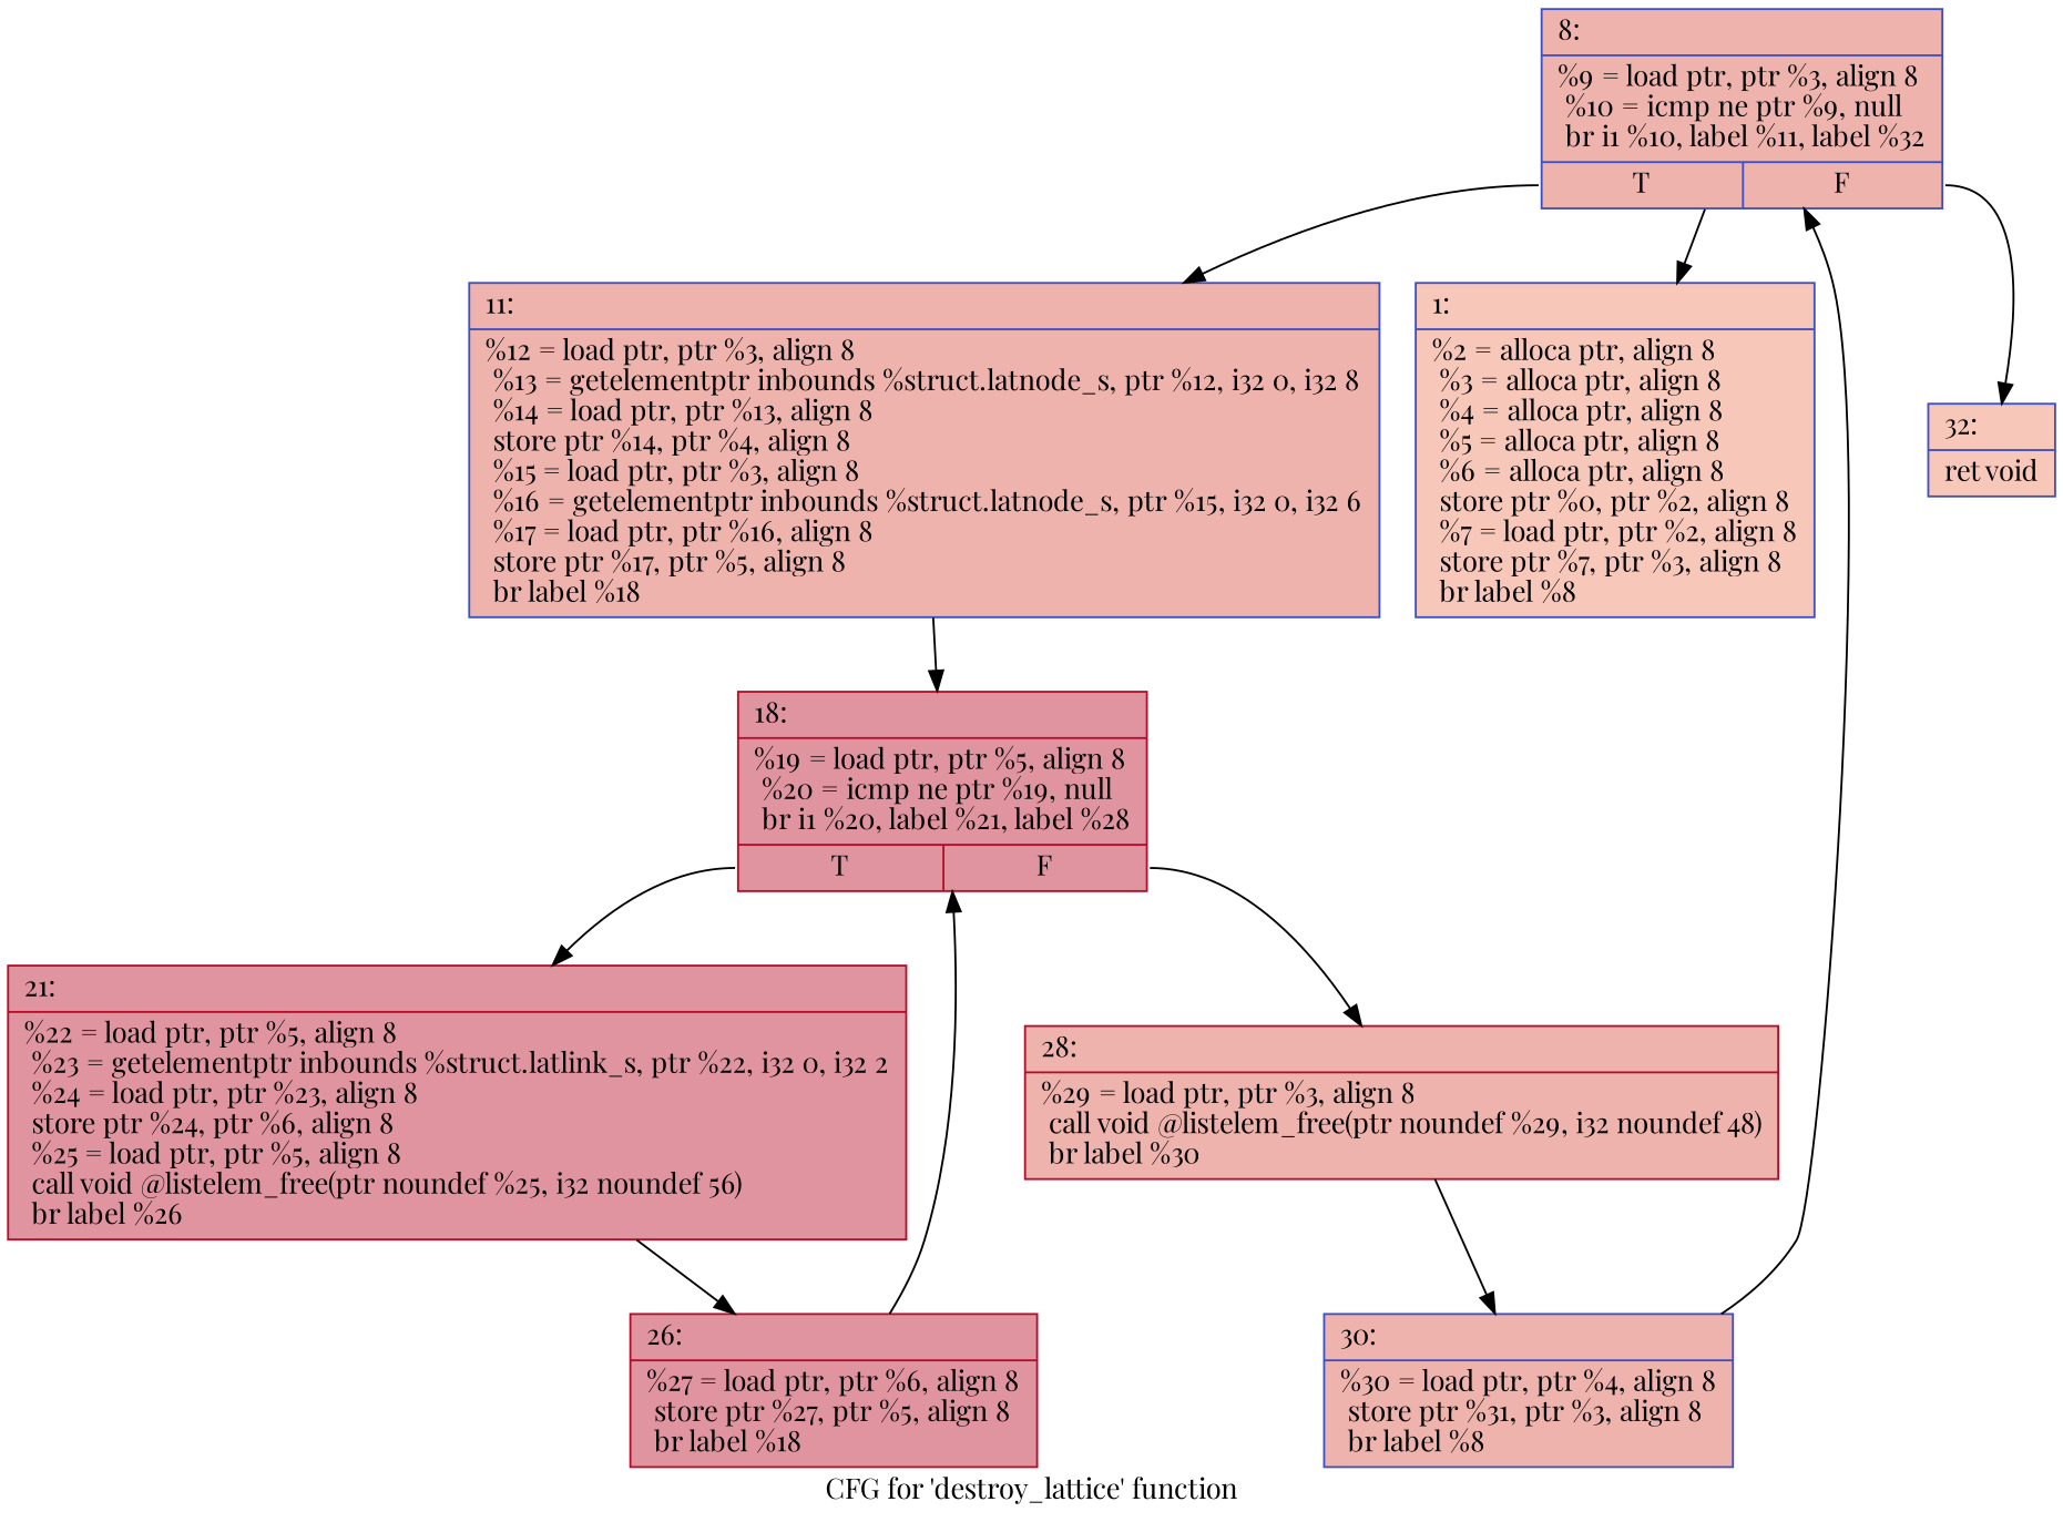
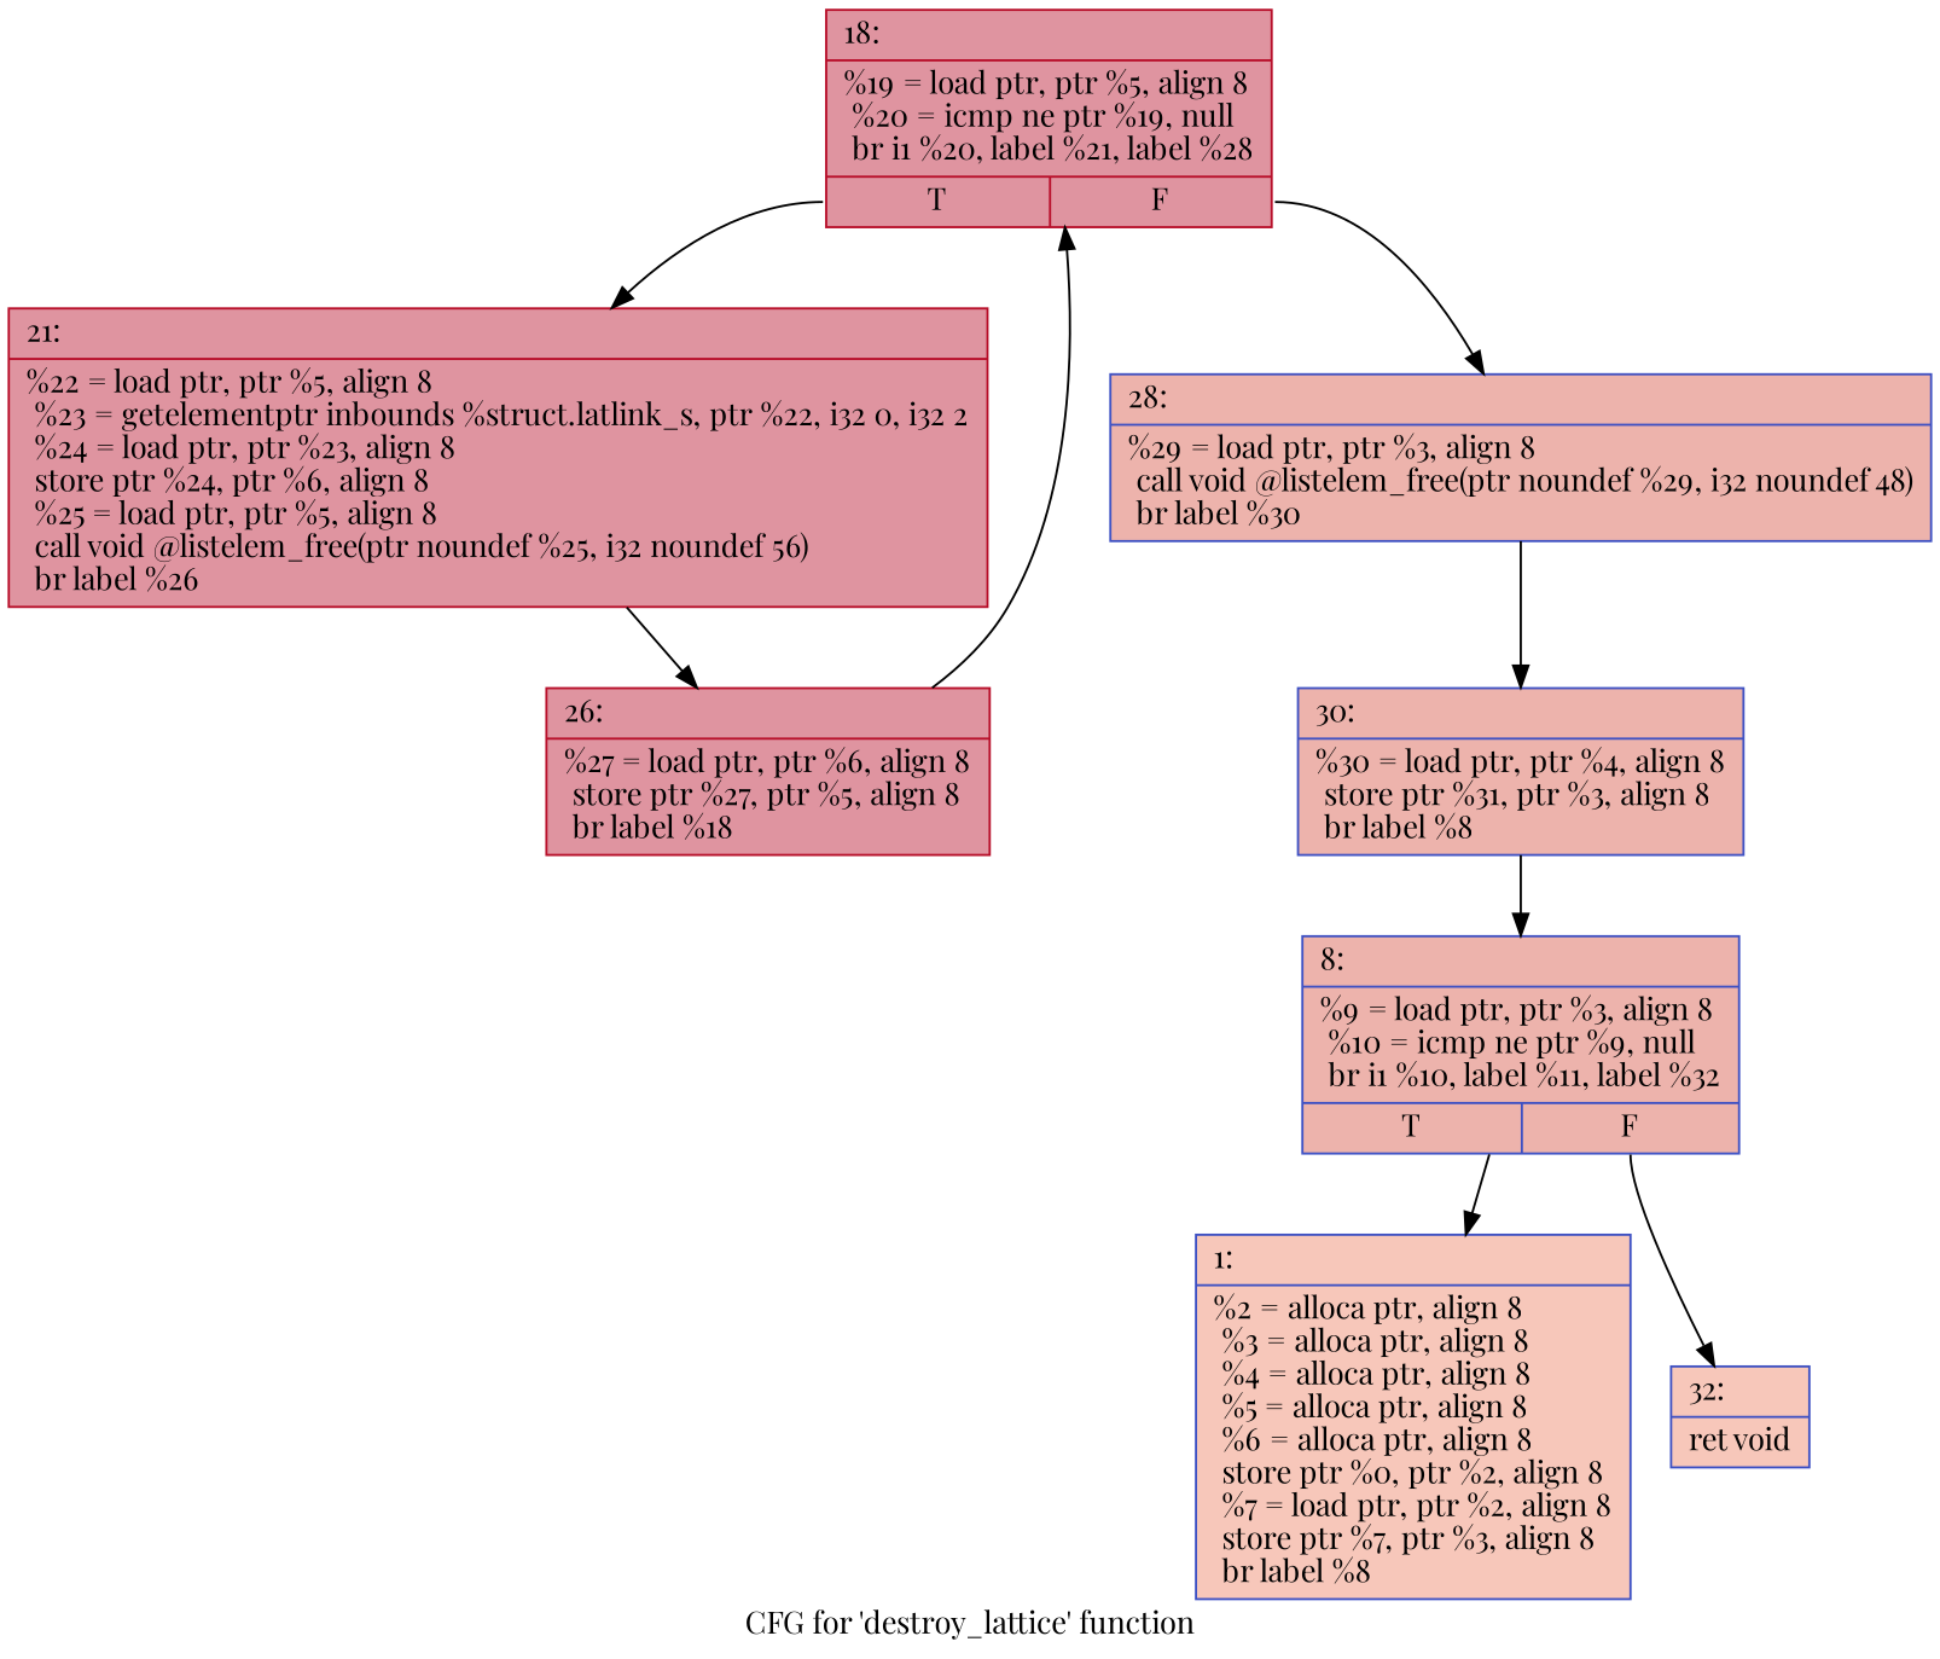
  digraph {
    fontname="Playfair Display"
    label="CFG for 'destroy_lattice' function"
    node [color="#3d50c3ff" fillcolor="#d6524470" fontname="Playfair Display" shape=record style=filled]
    edge [fontname="Playfair Display"]
    n1 [fillcolor="#ec7f6370" label="{1:\l|  %2 = alloca ptr, align 8\l  %3 = alloca ptr, align 8\l  %4 = alloca ptr, align 8\l  %5 = alloca ptr, align 8\l  %6 = alloca ptr, align 8\l  store ptr %0, ptr %2, align 8\l  %7 = load ptr, ptr %2, align 8\l  store ptr %7, ptr %3, align 8\l  br label %8\l}"]
    n2 [label="{8:\l|  %9 = load ptr, ptr %3, align 8\l  %10 = icmp ne ptr %9, null\l  br i1 %10, label %11, label %32\l|{<s0>T|<s1>F}}"]
-   n3 [label="{11:\l|  %12 = load ptr, ptr %3, align 8\l  %13 = getelementptr inbounds %struct.latnode_s, ptr %12, i32 0, i32 8\l  %14 = load ptr, ptr %13, align 8\l  store ptr %14, ptr %4, align 8\l  %15 = load ptr, ptr %3, align 8\l  %16 = getelementptr inbounds %struct.latnode_s, ptr %15, i32 0, i32 6\l  %17 = load ptr, ptr %16, align 8\l  store ptr %17, ptr %5, align 8\l  br label %18\l}"]
    n4 [fillcolor="#ec7f6370" label="{32:\l|  ret void\l}"]
    n5 [color="#b70d28ff" fillcolor="#b70d2870" label="{18:\l|  %19 = load ptr, ptr %5, align 8\l  %20 = icmp ne ptr %19, null\l  br i1 %20, label %21, label %28\l|{<s0>T|<s1>F}}"]
    n6 [color="#b70d28ff" fillcolor="#b70d2870" label="{21:\l|  %22 = load ptr, ptr %5, align 8\l  %23 = getelementptr inbounds %struct.latlink_s, ptr %22, i32 0, i32 2\l  %24 = load ptr, ptr %23, align 8\l  store ptr %24, ptr %6, align 8\l  %25 = load ptr, ptr %5, align 8\l  call void @listelem_free(ptr noundef %25, i32 noundef 56)\l  br label %26\l}"]
-   n7 [color="#b70d28ff" label="{28:\l|  %29 = load ptr, ptr %3, align 8\l  call void @listelem_free(ptr noundef %29, i32 noundef 48)\l  br label %30\l}"]
+   n7 [label="{28:\l|  %29 = load ptr, ptr %3, align 8\l  call void @listelem_free(ptr noundef %29, i32 noundef 48)\l  br label %30\l}"]
    n8 [color="#b70d28ff" fillcolor="#b70d2870" label="{26:\l|  %27 = load ptr, ptr %6, align 8\l  store ptr %27, ptr %5, align 8\l  br label %18\l}"]
    n9 [label="{30:\l|  %30 = load ptr, ptr %4, align 8\l  store ptr %31, ptr %3, align 8\l  br label %8\l}"]
    n2 -> n1
-   n2 -> n3 [tailport=s0]
    n2 -> n4 [tailport=s1]
-   n3 -> n5
    n5 -> n6 [tailport=s0]
    n5 -> n7 [tailport=s1]
    n6 -> n8
    n7 -> n9
    n8 -> n5
    n9 -> n2
  }
